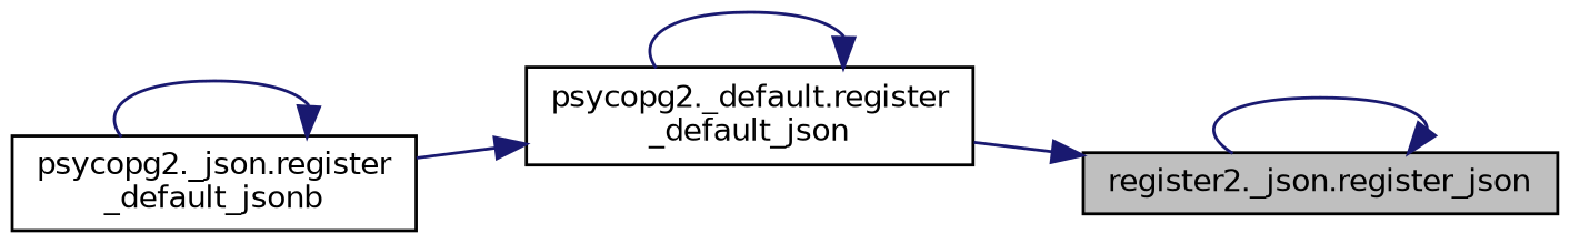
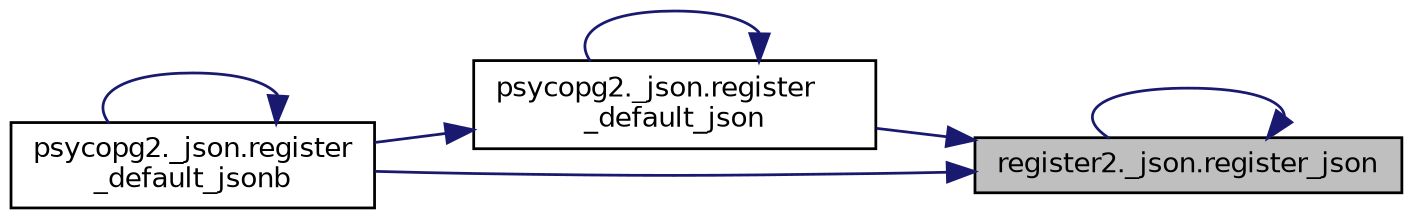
  digraph {
    rankdir=RL
    node [color=black fillcolor=white fontname=Helvetica fontsize=10 shape=record style=filled]
    edge [color=midnightblue dir=back fontname=Helvetica fontsize=10 labelfontname=Helvetica labelfontsize=10 style=solid]
    n1 [fillcolor=grey75 fontcolor=black height=0.2 label="register2._json.register_json" width=0.4]
-   n2 [height=0.2 label="psycopg2._default.register\l_default_json" width=0.4]
+   n2 [height=0.2 label="psycopg2._json.register\l_default_json" width=0.4]
    n3 [height=0.2 label="psycopg2._json.register\l_default_jsonb" width=0.4]
    n1 -> n1
    n1 -> n2
+   n1 -> n3
    n2 -> n2
    n2 -> n3
    n3 -> n3
  }
